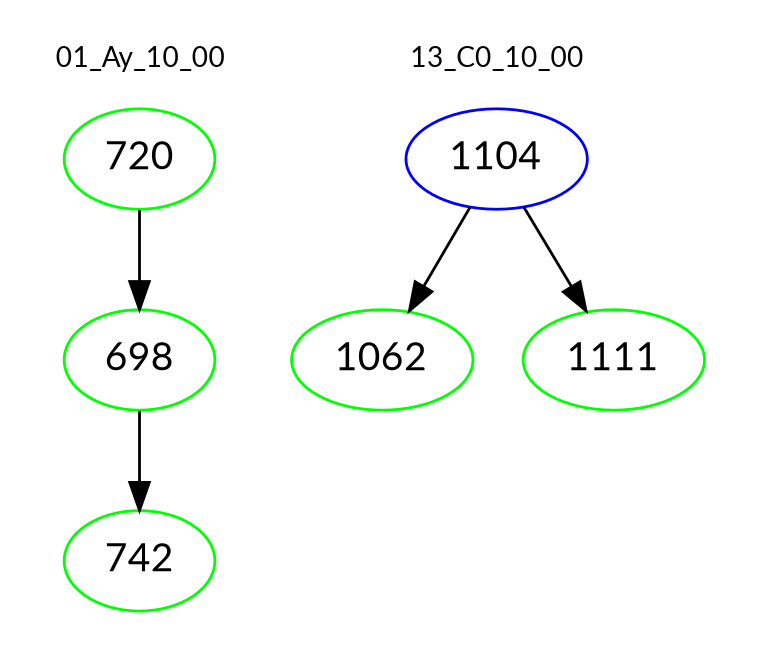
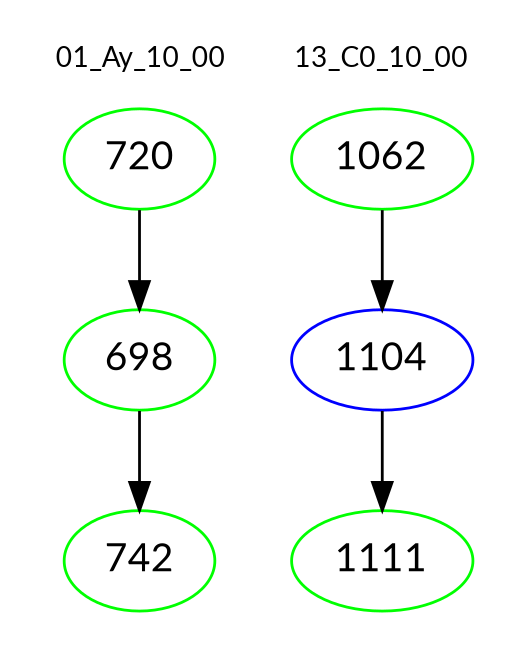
  digraph {
    fontname=Lato
    node [color=green fontname=Lato]
    edge [color=black fontname=Lato]
    n1 [label=698]
    n2 [label=742]
    n3 [label=720]
    n4 [color=blue label=1104]
    n5 [label=1062]
    n6 [label=1111]
    subgraph cluster_1 {
      color=white
      fontsize=10
      label="01_Ay_10_00"
      n1
      n2
      n3
    }
    subgraph cluster_2 {
      color=white
      fontsize=10
      label="13_C0_10_00"
      n4
      n5
      n6
    }
    n1 -> n2
    n3 -> n1
-   n4 -> n5
+   n5 -> n4
    n4 -> n6
  }
